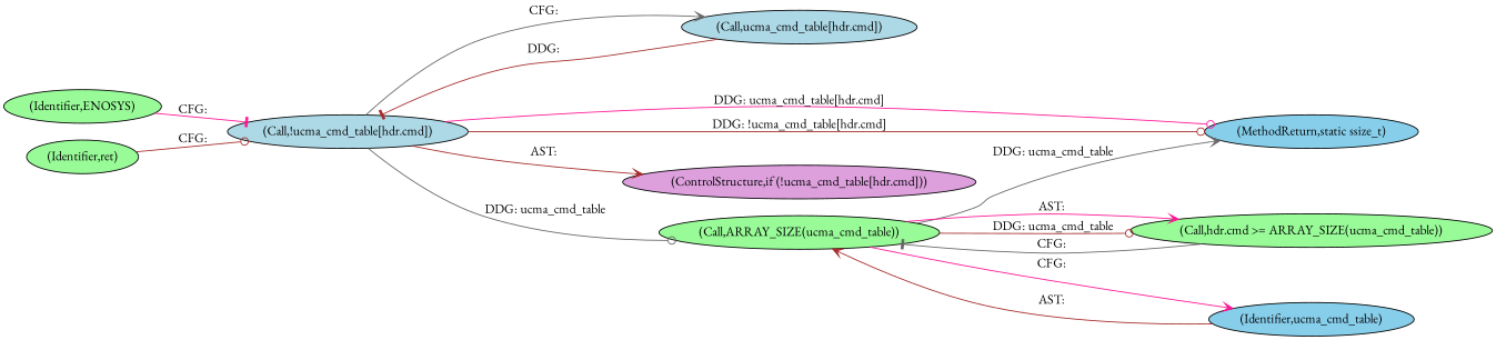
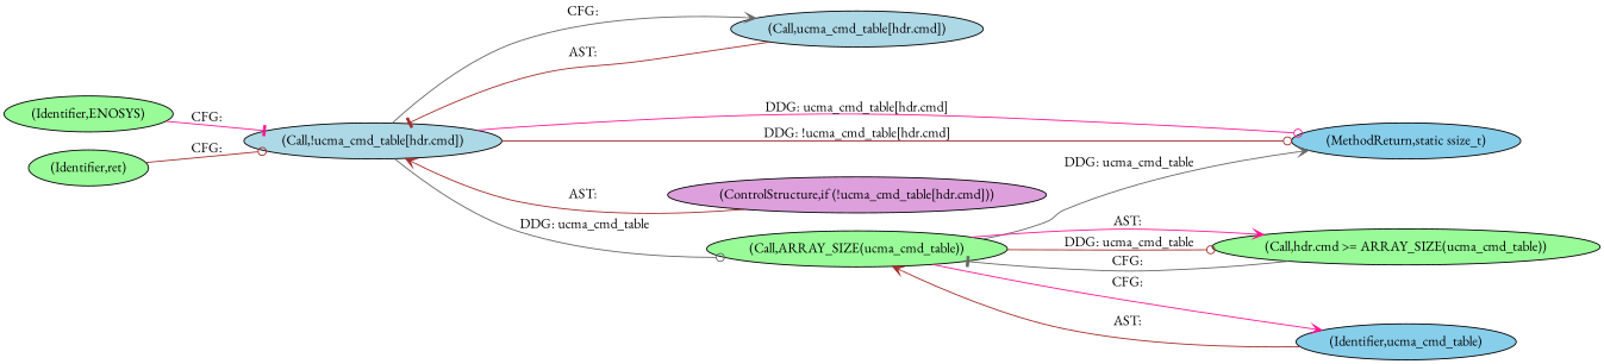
  digraph {
    fontname="EB Garamond"
    rankdir=LR
    node [fillcolor=palegreen fontname="EB Garamond" style=filled]
    edge [arrowhead=vee color=brown fontname="EB Garamond"]
    n1 [fillcolor=lightblue label="(Call,!ucma_cmd_table[hdr.cmd])"]
    n2 [fillcolor=lightblue label="(Call,ucma_cmd_table[hdr.cmd])"]
    n3 [fillcolor=skyblue label="(MethodReturn,static ssize_t)"]
    n4 [fillcolor=plum label="(ControlStructure,if (!ucma_cmd_table[hdr.cmd]))"]
    n5 [label="(Call,ARRAY_SIZE(ucma_cmd_table))"]
    n6 [label="(Call,hdr.cmd >= ARRAY_SIZE(ucma_cmd_table))"]
    n7 [fillcolor=skyblue label="(Identifier,ucma_cmd_table)"]
    n8 [label="(Identifier,ENOSYS)"]
    n9 [label="(Identifier,ret)"]
    n1 -> n2 [color=gray40 label="CFG: "]
    n1 -> n3 [arrowhead=odot color=deeppink label="DDG: ucma_cmd_table[hdr.cmd]"]
    n1 -> n3 [arrowhead=odot label="DDG: !ucma_cmd_table[hdr.cmd]"]
-   n1 -> n4 [label="AST: "]
+   n4 -> n1 [label="AST: "]
    n1 -> n5 [arrowhead=odot color=gray40 label="DDG: ucma_cmd_table"]
-   n2 -> n1 [arrowhead=tee label="DDG: "]
+   n2 -> n1 [arrowhead=tee label="AST: "]
    n5 -> n3 [color=gray40 label="DDG: ucma_cmd_table"]
    n5 -> n6 [color=deeppink label="AST: "]
    n5 -> n6 [arrowhead=odot label="DDG: ucma_cmd_table"]
    n5 -> n7 [color=deeppink label="CFG: "]
    n6 -> n5 [arrowhead=tee color=gray40 label="CFG: "]
    n7 -> n5 [label="AST: "]
    n8 -> n1 [arrowhead=tee color=deeppink label="CFG: "]
    n9 -> n1 [arrowhead=odot label="CFG: "]
  }
